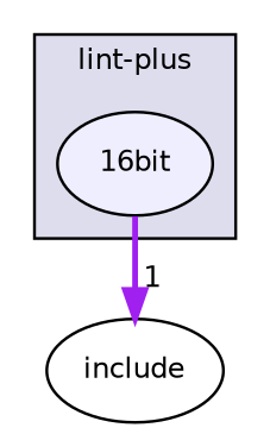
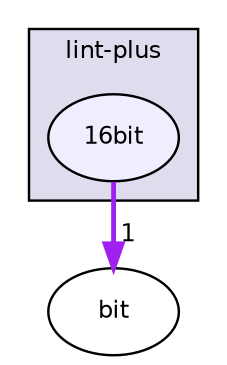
  digraph {
    compound=true
    node [fontname=Helvetica fontsize=10 shape=ellipse]
    n1 [fillcolor="#eeeeff" label="16bit" pencolor=black style=filled]
-   n2 [label=include]
+   n2 [label=bit]
    subgraph cluster_1 {
      bgcolor="#ddddee"
      fontname=Helvetica
      fontsize=10
      label="lint-plus"
      pencolor=black
      n1
    }
    n1 -> n2 [headlabel=1 labeldistance=1.5 labelfontname=Helvetica labelfontsize=10 color=purple style=bold]
  }
